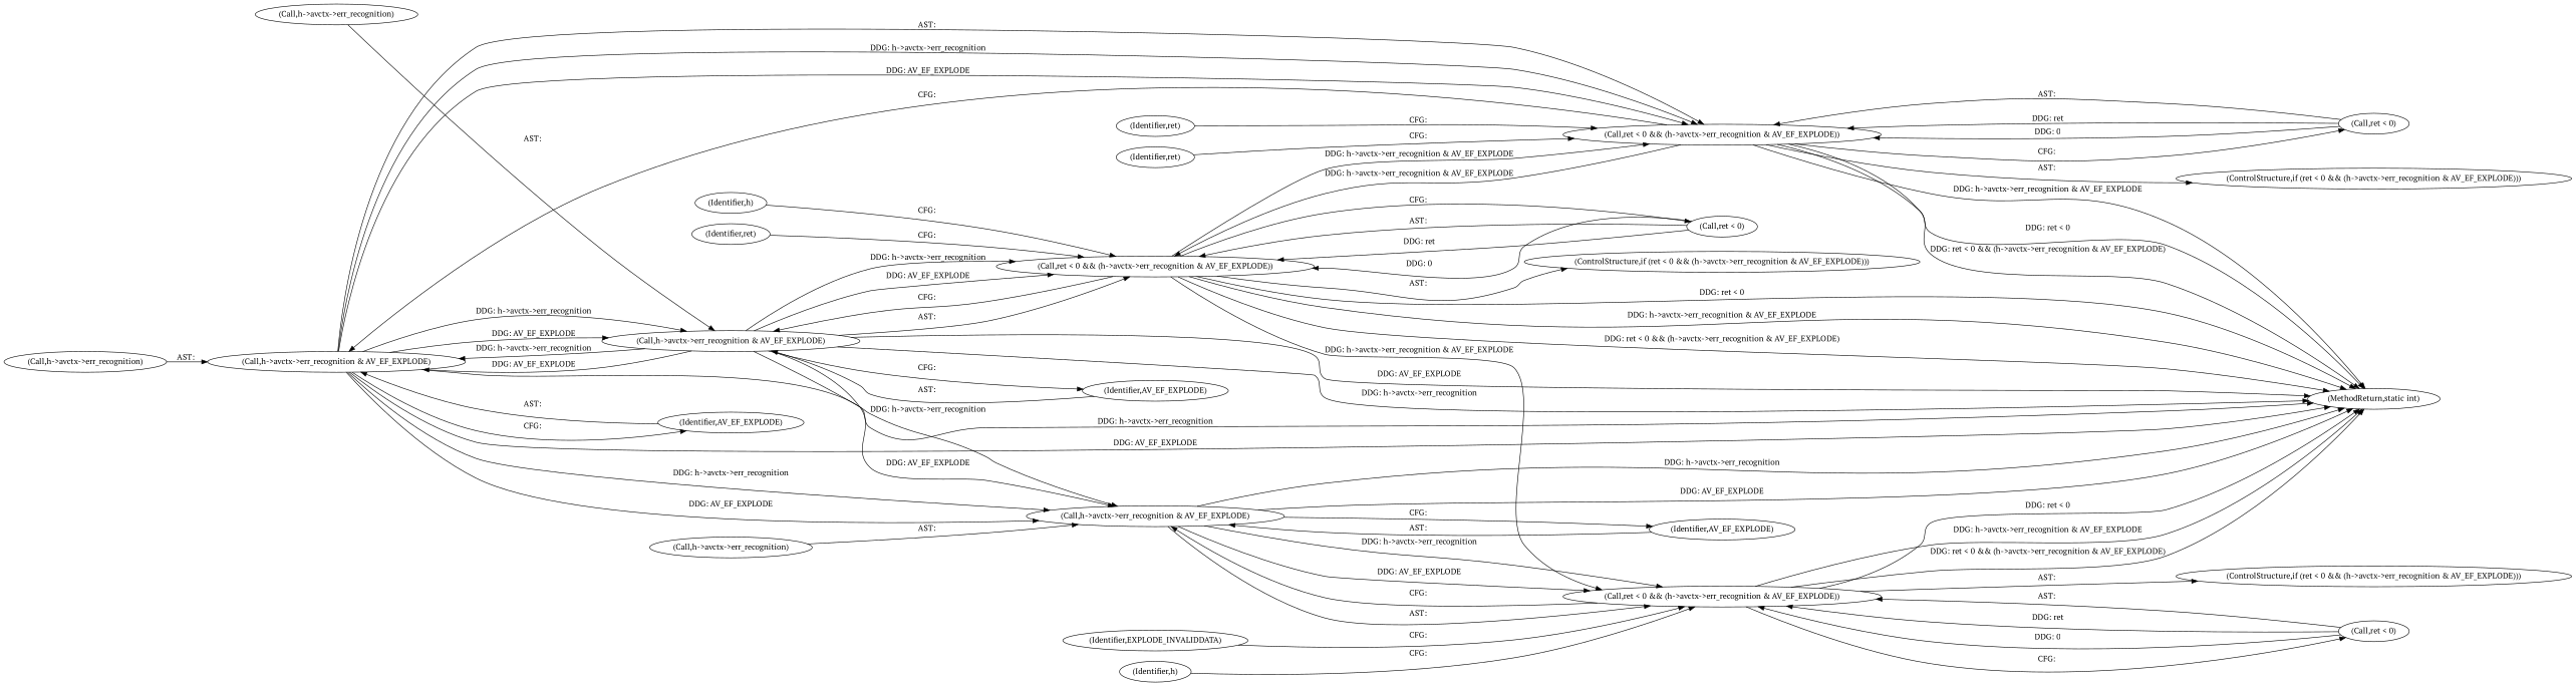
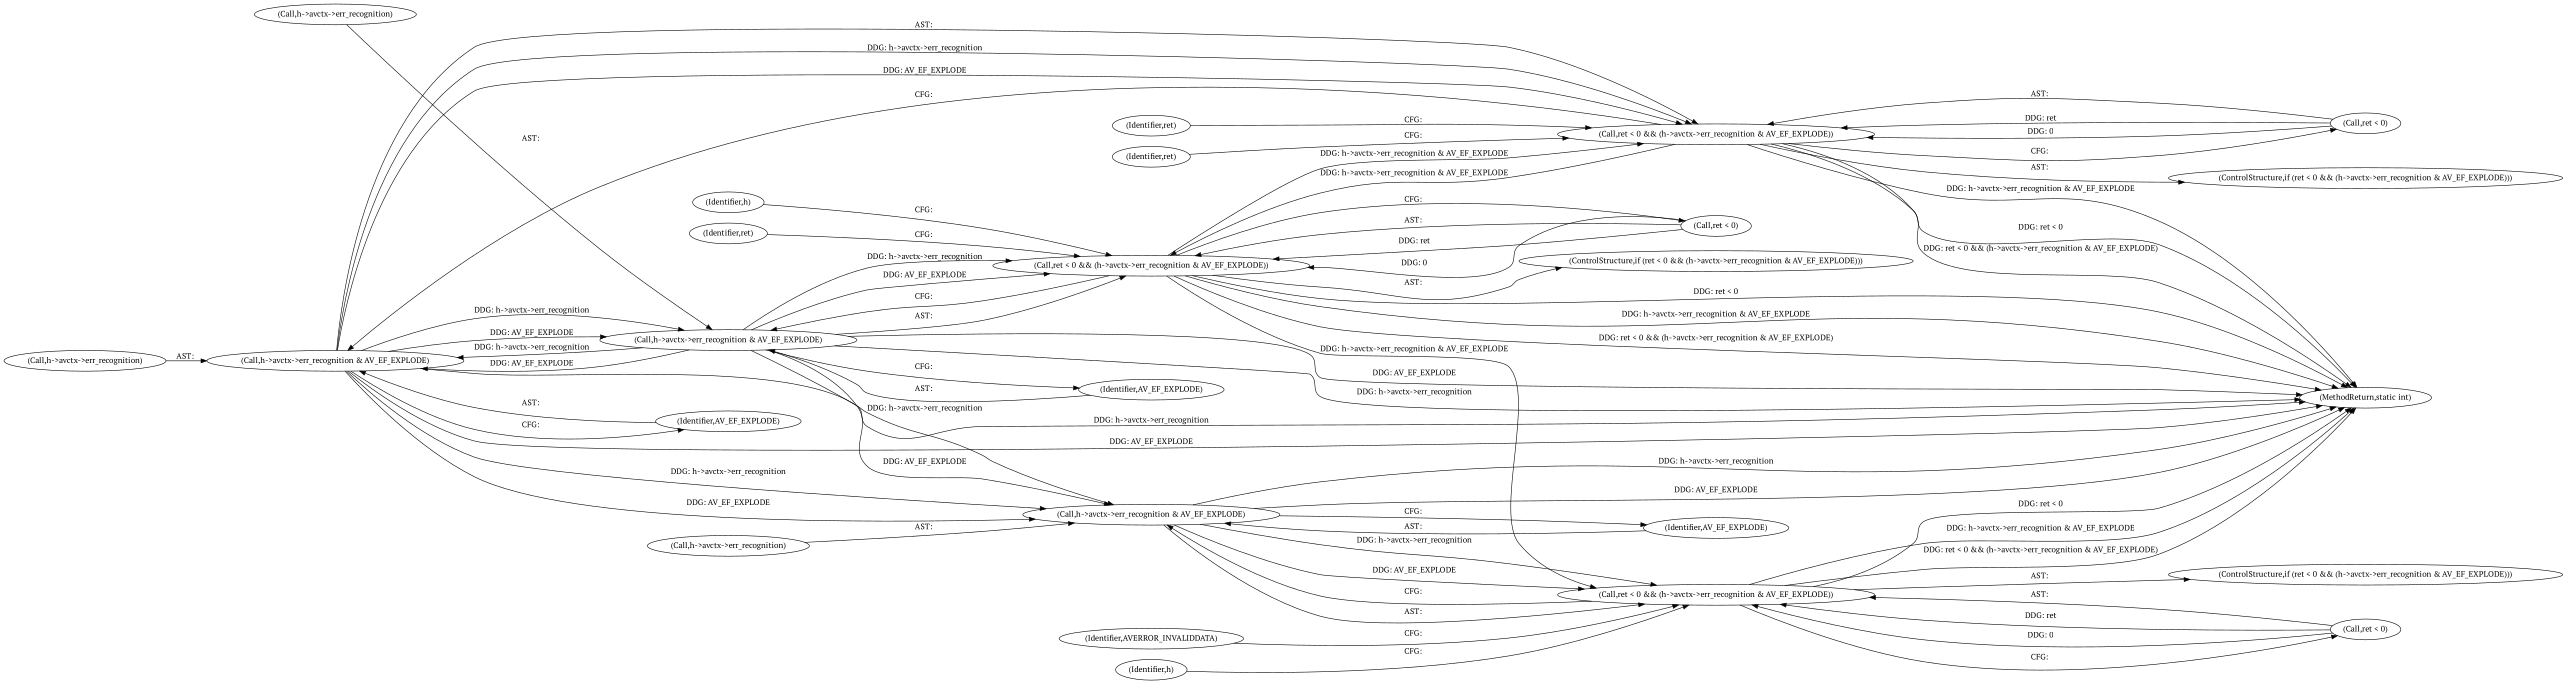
  digraph {
    rankdir=LR
    fontname="PT Serif"
    node [fontname="PT Serif"]
    edge [fontname="PT Serif"]
    n1 [label="(Call,h->avctx->err_recognition & AV_EF_EXPLODE)"]
    n2 [label="(Call,h->avctx->err_recognition & AV_EF_EXPLODE)"]
    n3 [label="(Call,ret < 0 && (h->avctx->err_recognition & AV_EF_EXPLODE))"]
    n4 [label="(Call,h->avctx->err_recognition & AV_EF_EXPLODE)"]
    n5 [label="(MethodReturn,static int)"]
    n6 [label="(Identifier,AV_EF_EXPLODE)"]
    n7 [label="(Call,ret < 0 && (h->avctx->err_recognition & AV_EF_EXPLODE))"]
    n8 [label="(Identifier,AV_EF_EXPLODE)"]
    n9 [label="(Call,ret < 0)"]
    n10 [label="(ControlStructure,if (ret < 0 && (h->avctx->err_recognition & AV_EF_EXPLODE)))"]
    n11 [label="(Call,ret < 0 && (h->avctx->err_recognition & AV_EF_EXPLODE))"]
    n12 [label="(Call,ret < 0)"]
    n13 [label="(ControlStructure,if (ret < 0 && (h->avctx->err_recognition & AV_EF_EXPLODE)))"]
    n14 [label="(Call,ret < 0)"]
    n15 [label="(ControlStructure,if (ret < 0 && (h->avctx->err_recognition & AV_EF_EXPLODE)))"]
    n16 [label="(Identifier,AV_EF_EXPLODE)"]
    n17 [label="(Identifier,h)"]
    n18 [label="(Call,h->avctx->err_recognition)"]
    n19 [label="(Identifier,ret)"]
    n20 [label="(Identifier,ret)"]
    n21 [label="(Identifier,h)"]
    n22 [label="(Identifier,ret)"]
    n23 [label="(Call,h->avctx->err_recognition)"]
-   n24 [label="(Identifier,EXPLODE_INVALIDDATA)"]
+   n24 [label="(Identifier,AVERROR_INVALIDDATA)"]
    n25 [label="(Call,h->avctx->err_recognition)"]
    n1 -> n2 [label="DDG: h->avctx->err_recognition"]
    n1 -> n2 [label="DDG: AV_EF_EXPLODE"]
    n1 -> n3 [label="AST: "]
    n1 -> n3 [label="DDG: h->avctx->err_recognition"]
    n1 -> n3 [label="DDG: AV_EF_EXPLODE"]
    n1 -> n4 [label="DDG: h->avctx->err_recognition"]
    n1 -> n4 [label="DDG: AV_EF_EXPLODE"]
    n1 -> n5 [label="DDG: AV_EF_EXPLODE"]
    n1 -> n5 [label="DDG: h->avctx->err_recognition"]
    n1 -> n6 [label="CFG: "]
    n2 -> n1 [label="DDG: h->avctx->err_recognition"]
    n2 -> n1 [label="DDG: AV_EF_EXPLODE"]
    n2 -> n4 [label="DDG: h->avctx->err_recognition"]
    n2 -> n4 [label="DDG: AV_EF_EXPLODE"]
    n2 -> n5 [label="DDG: AV_EF_EXPLODE"]
    n2 -> n5 [label="DDG: h->avctx->err_recognition"]
    n2 -> n7 [label="AST: "]
    n2 -> n7 [label="DDG: h->avctx->err_recognition"]
    n2 -> n7 [label="DDG: AV_EF_EXPLODE"]
    n2 -> n8 [label="CFG: "]
    n3 -> n1 [label="CFG: "]
    n3 -> n5 [label="DDG: ret < 0 && (h->avctx->err_recognition & AV_EF_EXPLODE)"]
    n3 -> n5 [label="DDG: h->avctx->err_recognition & AV_EF_EXPLODE"]
    n3 -> n5 [label="DDG: ret < 0"]
    n3 -> n7 [label="DDG: h->avctx->err_recognition & AV_EF_EXPLODE"]
    n3 -> n9 [label="CFG: "]
    n3 -> n10 [label="AST: "]
    n4 -> n5 [label="DDG: h->avctx->err_recognition"]
    n4 -> n5 [label="DDG: AV_EF_EXPLODE"]
    n4 -> n11 [label="AST: "]
    n4 -> n11 [label="DDG: h->avctx->err_recognition"]
    n4 -> n11 [label="DDG: AV_EF_EXPLODE"]
    n4 -> n16 [label="CFG: "]
    n6 -> n1 [label="AST: "]
    n7 -> n2 [label="CFG: "]
    n7 -> n3 [label="DDG: h->avctx->err_recognition & AV_EF_EXPLODE"]
    n7 -> n5 [label="DDG: ret < 0"]
    n7 -> n5 [label="DDG: h->avctx->err_recognition & AV_EF_EXPLODE"]
    n7 -> n5 [label="DDG: ret < 0 && (h->avctx->err_recognition & AV_EF_EXPLODE)"]
    n7 -> n11 [label="DDG: h->avctx->err_recognition & AV_EF_EXPLODE"]
    n7 -> n12 [label="CFG: "]
    n7 -> n13 [label="AST: "]
    n8 -> n2 [label="AST: "]
    n9 -> n3 [label="AST: "]
    n9 -> n3 [label="DDG: ret"]
    n9 -> n3 [label="DDG: 0"]
    n11 -> n4 [label="CFG: "]
    n11 -> n5 [label="DDG: ret < 0"]
    n11 -> n5 [label="DDG: h->avctx->err_recognition & AV_EF_EXPLODE"]
    n11 -> n5 [label="DDG: ret < 0 && (h->avctx->err_recognition & AV_EF_EXPLODE)"]
    n11 -> n14 [label="CFG: "]
    n11 -> n15 [label="AST: "]
    n12 -> n7 [label="AST: "]
    n12 -> n7 [label="DDG: ret"]
    n12 -> n7 [label="DDG: 0"]
    n14 -> n11 [label="AST: "]
    n14 -> n11 [label="DDG: ret"]
    n14 -> n11 [label="DDG: 0"]
    n16 -> n4 [label="AST: "]
    n17 -> n11 [label="CFG: "]
    n18 -> n2 [label="AST: "]
    n19 -> n3 [label="CFG: "]
    n20 -> n7 [label="CFG: "]
    n21 -> n7 [label="CFG: "]
    n22 -> n3 [label="CFG: "]
    n23 -> n4 [label="AST: "]
    n24 -> n11 [label="CFG: "]
    n25 -> n1 [label="AST: "]
  }
